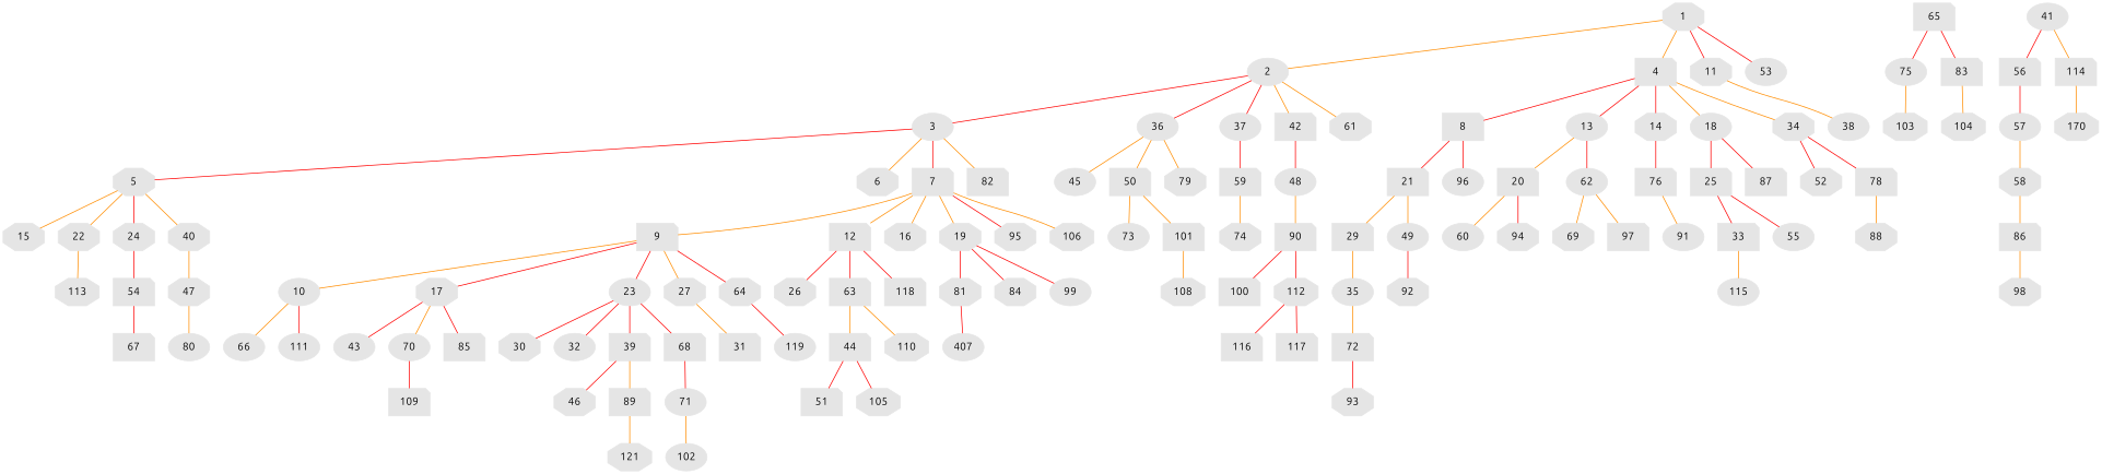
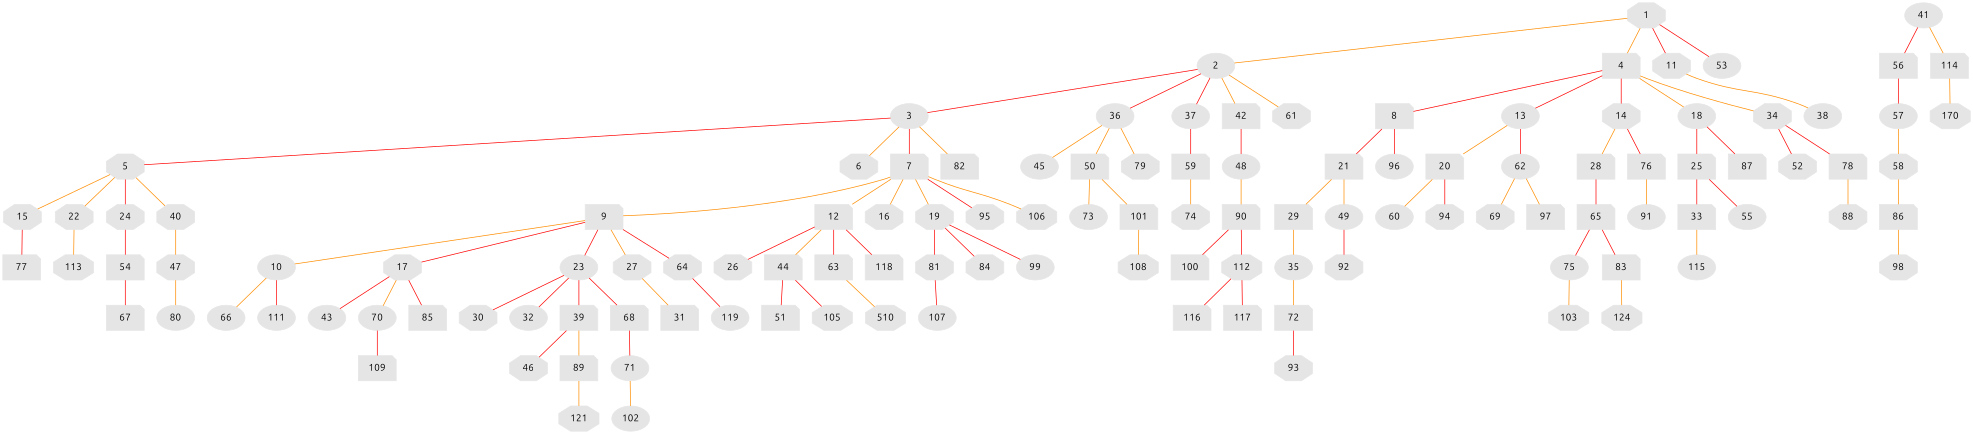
  graph {
    fontname=Ubuntu
    node [color=gray90 fontname=Ubuntu shape=octagon style=filled]
    edge [color=red fontname=Ubuntu]
    2 [shape=ellipse]
    1
    4 [shape=note]
    11
    53 [shape=ellipse]
    3 [shape=ellipse]
    36 [shape=ellipse]
    37 [shape=ellipse]
    42 [shape=note]
    61
    8 [shape=note]
    13 [shape=ellipse]
    14
    18 [shape=ellipse]
    34
    38 [shape=ellipse]
    5
    6
    7 [shape=note]
    82 [shape=note]
    45 [shape=ellipse]
    50 [shape=note]
    79
    59 [shape=note]
    48 [shape=ellipse]
    15
    22
    24
    40
    9 [shape=note]
    12 [shape=note]
    16
    19
    95
    106
    21 [shape=note]
    96 [shape=ellipse]
    20 [shape=note]
    62 [shape=ellipse]
+   28 [shape=note]
    76 [shape=note]
    25 [shape=note]
    87 [shape=note]
    52
    78 [shape=note]
+   77 [shape=note]
    113
    54 [shape=note]
    47
    10 [shape=ellipse]
    17
    23 [shape=ellipse]
    27
    64
    26
    44 [shape=note]
    63 [shape=note]
    118 [shape=note]
    81
    84
    99 [shape=ellipse]
    29 [shape=note]
    49 [shape=ellipse]
    66 [shape=ellipse]
    111 [shape=ellipse]
    43 [shape=ellipse]
    70 [shape=ellipse]
    85 [shape=note]
    30
    32 [shape=ellipse]
    39 [shape=note]
    68 [shape=note]
    31 [shape=note]
    119 [shape=ellipse]
    51 [shape=note]
    105
-   110
+   110 [label=510]
    60 [shape=ellipse]
    94
    69
    97 [shape=note]
    65 [shape=note]
    91 [shape=ellipse]
    109 [shape=note]
    33 [shape=note]
    55 [shape=ellipse]
-   107 [shape=ellipse label=407]
+   107 [shape=ellipse]
    35 [shape=ellipse]
    92
    46
    89 [shape=note]
    71 [shape=ellipse]
    67 [shape=note]
    115 [shape=ellipse]
    75 [shape=ellipse]
    83 [shape=note]
    72 [shape=note]
    88
    41 [shape=ellipse]
    56 [shape=note]
    114 [shape=note]
    93
    73 [shape=ellipse]
    101 [shape=note]
    74
    121
    80 [shape=ellipse]
    57 [shape=ellipse]
    n109 [label=170]
    90 [shape=note]
    100 [shape=note]
    112
    108
    58
    86 [shape=note]
    98
    103
-   104
+   104 [label=124]
    102 [shape=ellipse]
    116 [shape=note]
    117 [shape=note]
    2 -- 3
    2 -- 36
    2 -- 37
    2 -- 42 [color=darkorange]
    2 -- 61 [color=darkorange]
    1 -- 2 [color=darkorange]
    1 -- 4 [color=darkorange]
    1 -- 11
    1 -- 53
    4 -- 8
    4 -- 13
    4 -- 14
    4 -- 18 [color=darkorange]
    4 -- 34 [color=darkorange]
    11 -- 38 [color=darkorange]
    3 -- 5
    3 -- 6 [color=darkorange]
    3 -- 7
    3 -- 82 [color=darkorange]
    36 -- 45 [color=darkorange]
    36 -- 50 [color=darkorange]
    36 -- 79 [color=darkorange]
    37 -- 59
    42 -- 48
    8 -- 21
    8 -- 96
    13 -- 20 [color=darkorange]
    13 -- 62
+   14 -- 28 [color=darkorange]
    14 -- 76
    18 -- 25
    18 -- 87
    34 -- 52
    34 -- 78
    5 -- 15 [color=darkorange]
    5 -- 22 [color=darkorange]
    5 -- 24
    5 -- 40 [color=darkorange]
    7 -- 9 [color=darkorange]
    7 -- 12 [color=darkorange]
    7 -- 16 [color=darkorange]
    7 -- 19 [color=darkorange]
    7 -- 95
    7 -- 106 [color=darkorange]
    50 -- 73 [color=darkorange]
    50 -- 101 [color=darkorange]
    59 -- 74 [color=darkorange]
    48 -- 90 [color=darkorange]
+   15 -- 77
    22 -- 113 [color=darkorange]
    24 -- 54
    40 -- 47 [color=darkorange]
    9 -- 10 [color=darkorange]
    9 -- 17
    9 -- 23
    9 -- 27 [color=darkorange]
    9 -- 64
    12 -- 26
-   63 -- 44 [color=darkorange]
+   12 -- 44 [color=darkorange]
    12 -- 63
    12 -- 118
    19 -- 81
    19 -- 84
    19 -- 99
    21 -- 29 [color=darkorange]
    21 -- 49 [color=darkorange]
    20 -- 60 [color=darkorange]
    20 -- 94
    62 -- 69 [color=darkorange]
    62 -- 97 [color=darkorange]
+   28 -- 65
    76 -- 91 [color=darkorange]
    25 -- 33
    25 -- 55
    78 -- 88 [color=darkorange]
    54 -- 67
    47 -- 80 [color=darkorange]
    10 -- 66 [color=darkorange]
    10 -- 111
    17 -- 43
    17 -- 70 [color=darkorange]
    17 -- 85
    23 -- 30
    23 -- 32
    23 -- 39
    23 -- 68
    27 -- 31 [color=darkorange]
    64 -- 119
    44 -- 51
    44 -- 105
    63 -- 110 [color=darkorange]
    81 -- 107
    29 -- 35 [color=darkorange]
    49 -- 92
    70 -- 109
    39 -- 46
    39 -- 89 [color=darkorange]
    68 -- 71
    65 -- 75
    65 -- 83
    33 -- 115 [color=darkorange]
    35 -- 72 [color=darkorange]
    89 -- 121 [color=darkorange]
    71 -- 102 [color=darkorange]
    75 -- 103 [color=darkorange]
    83 -- 104 [color=darkorange]
    72 -- 93
    41 -- 56
    41 -- 114 [color=darkorange]
    56 -- 57
    114 -- n109 [color=darkorange]
    101 -- 108 [color=darkorange]
    57 -- 58 [color=darkorange]
    90 -- 100
    90 -- 112
    112 -- 116
    112 -- 117
    58 -- 86 [color=darkorange]
    86 -- 98 [color=darkorange]
  }
